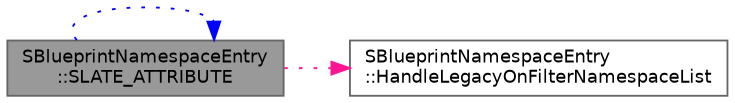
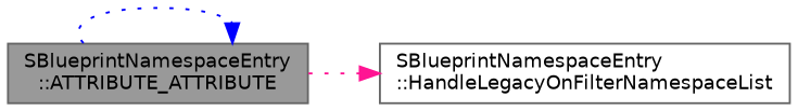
  digraph {
    rankdir=LR
    node [fontname=Helvetica fontsize=10 shape=box style=filled]
    edge [fontname=Helvetica fontsize=10 labelfontname=Helvetica labelfontsize=10 style=dotted]
-   n1 [color=gray40 fillcolor=grey60 fontcolor=black height=0.2 label="SBlueprintNamespaceEntry\l::SLATE_ATTRIBUTE" width=0.4]
+   n1 [color=gray40 fillcolor=grey60 fontcolor=black height=0.2 label="SBlueprintNamespaceEntry\l::ATTRIBUTE_ATTRIBUTE" width=0.4]
    n2 [color=grey40 fillcolor=white height=0.2 label="SBlueprintNamespaceEntry\l::HandleLegacyOnFilterNamespaceList" width=0.4]
    n1 -> n1 [color=blue]
    n1 -> n2 [color=deeppink]
  }
